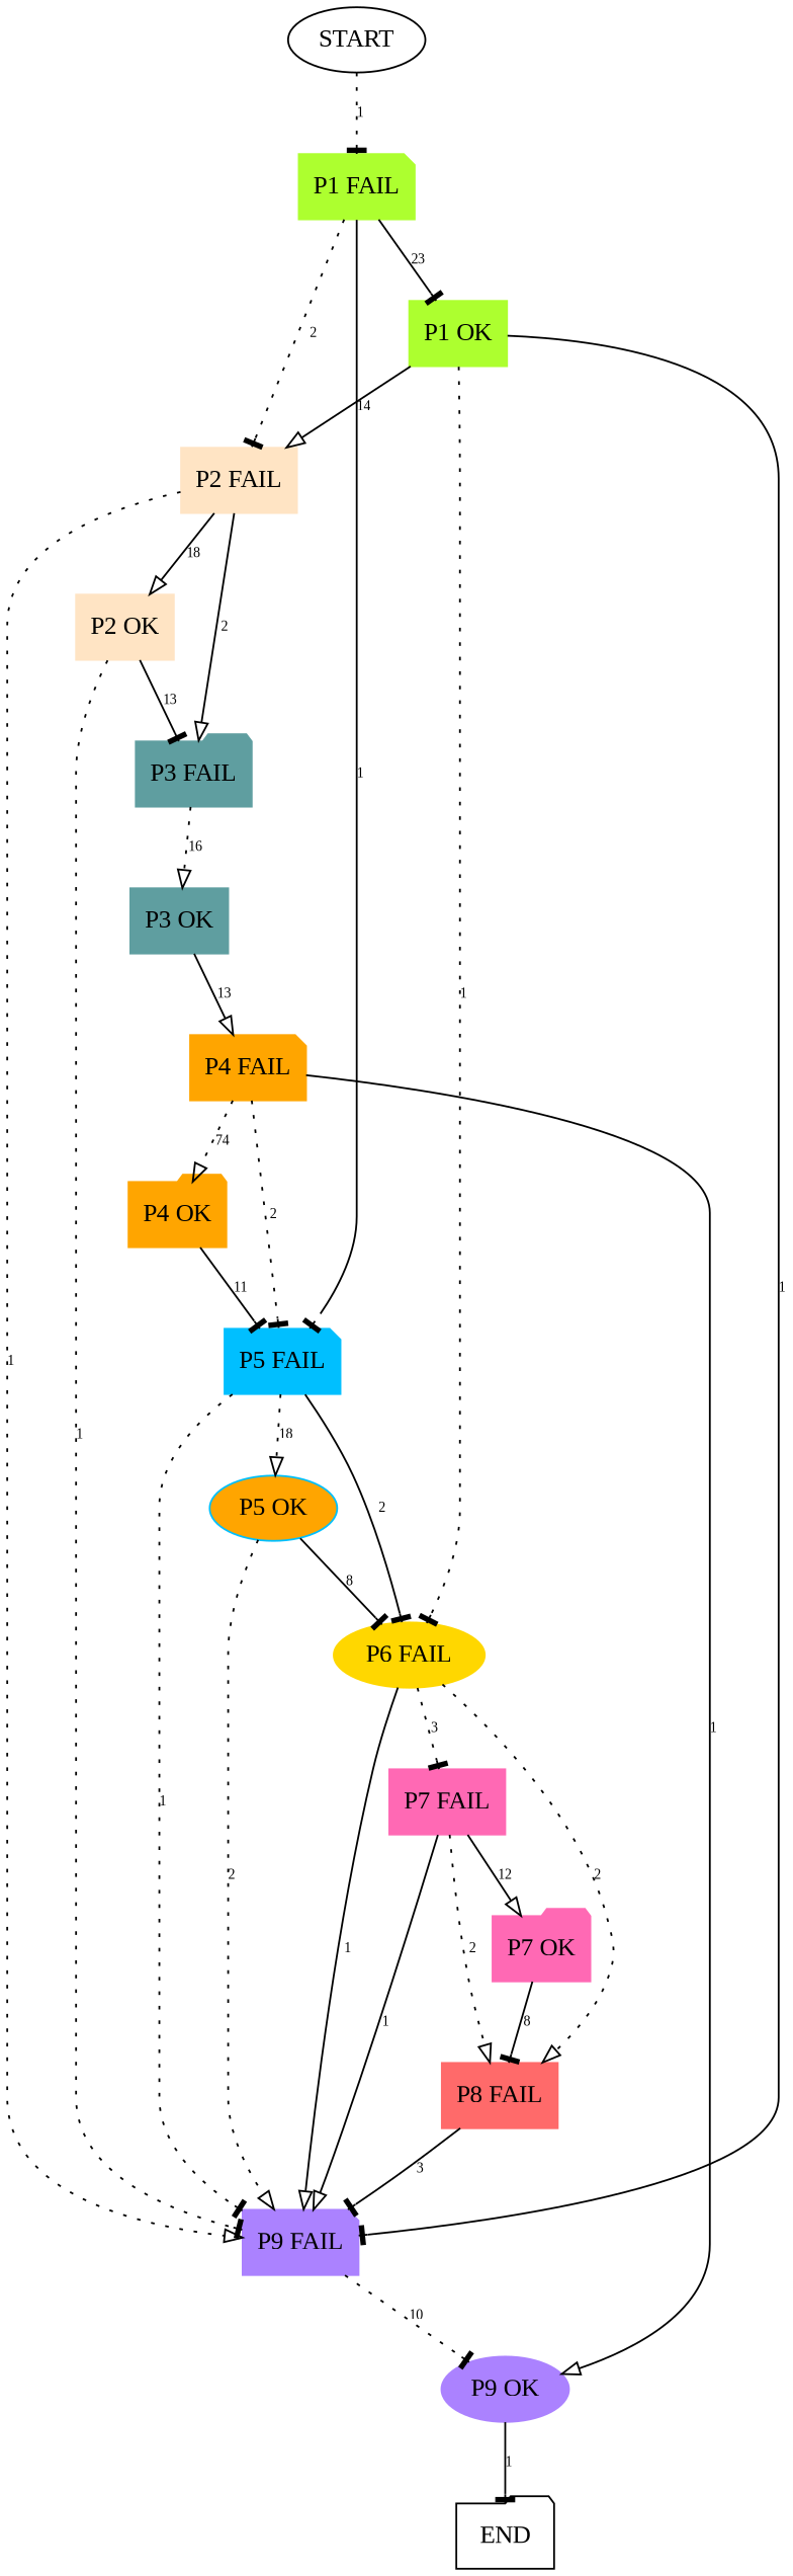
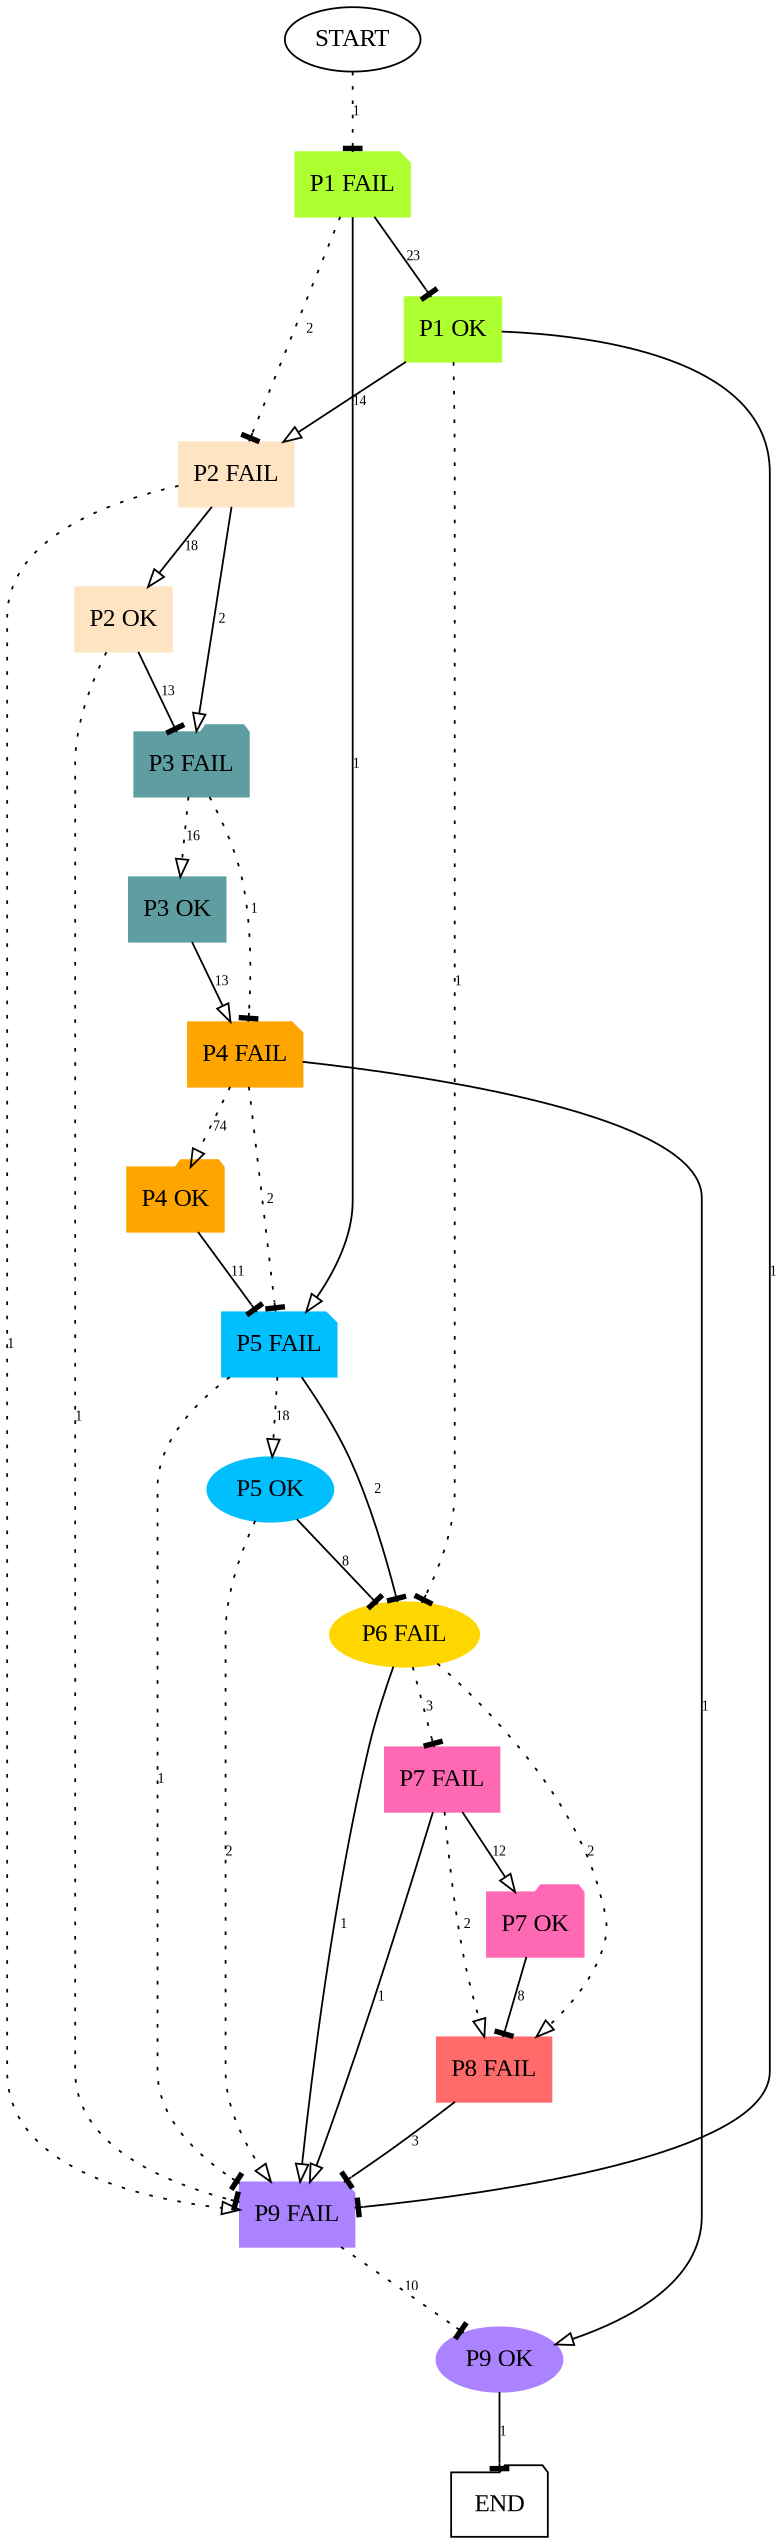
  digraph {
    fontname="Liberation Serif"
    node [color=greenyellow fontname="Liberation Serif" shape=box style=filled]
    edge [arrowhead=tee fontname="Liberation Serif" fontsize=8 labelfloat=false style=solid]
    "P1 FAIL" [shape=note]
    "P1 OK"
    "P2 FAIL" [color=bisque]
    "P5 FAIL" [color=deepskyblue shape=note]
    "P6 FAIL" [color=gold shape=ellipse]
    "P9 FAIL" [color=mediumpurple1 shape=note]
    "P2 OK" [color=bisque]
    "P3 FAIL" [color=cadetblue shape=folder]
-   "P5 OK" [color=deepskyblue shape=ellipse fillcolor=orange]
+   "P5 OK" [color=deepskyblue shape=ellipse]
    "P7 FAIL" [color=hotpink]
    "P8 FAIL" [color=indianred1]
    "P9 OK" [color=mediumpurple1 shape=ellipse]
    "P3 OK" [color=cadetblue]
    "P4 FAIL" [color=orange shape=note]
    "P4 OK" [color=orange shape=folder]
    "P7 OK" [color=hotpink shape=folder]
    END [color=black fillcolor=white shape=folder]
    START [color=black fillcolor=white shape=ellipse]
    "P1 FAIL" -> "P1 OK" [label=23]
    "P1 FAIL" -> "P2 FAIL" [label=2 style=dotted]
-   "P1 FAIL" -> "P5 FAIL" [label=1]
+   "P1 FAIL" -> "P5 FAIL" [arrowhead=onormal label=1]
    "P1 OK" -> "P2 FAIL" [arrowhead=onormal label=14]
    "P1 OK" -> "P6 FAIL" [label=1 style=dotted]
    "P1 OK" -> "P9 FAIL" [label=1]
    "P2 FAIL" -> "P9 FAIL" [arrowhead=onormal label=1 style=dotted]
    "P2 FAIL" -> "P2 OK" [arrowhead=onormal label=18]
    "P2 FAIL" -> "P3 FAIL" [arrowhead=onormal label=2]
    "P5 FAIL" -> "P6 FAIL" [label=2]
    "P5 FAIL" -> "P9 FAIL" [label=1 style=dotted]
    "P5 FAIL" -> "P5 OK" [arrowhead=onormal label=18 style=dotted]
    "P6 FAIL" -> "P9 FAIL" [arrowhead=onormal label=1]
    "P6 FAIL" -> "P7 FAIL" [label=3 style=dotted]
    "P6 FAIL" -> "P8 FAIL" [arrowhead=onormal label=2 style=dotted]
    "P9 FAIL" -> "P9 OK" [label=10 style=dotted]
    "P2 OK" -> "P9 FAIL" [label=1 style=dotted]
    "P2 OK" -> "P3 FAIL" [label=13]
    "P3 FAIL" -> "P3 OK" [arrowhead=onormal label=16 style=dotted]
+   "P3 FAIL" -> "P4 FAIL" [label=1 style=dotted]
    "P5 OK" -> "P6 FAIL" [label=8]
    "P5 OK" -> "P9 FAIL" [arrowhead=onormal label=2 style=dotted]
    "P7 FAIL" -> "P9 FAIL" [arrowhead=onormal label=1]
    "P7 FAIL" -> "P8 FAIL" [arrowhead=onormal label=2 style=dotted]
    "P7 FAIL" -> "P7 OK" [arrowhead=onormal label=12]
    "P8 FAIL" -> "P9 FAIL" [label=3]
    "P9 OK" -> END [label=1]
    "P3 OK" -> "P4 FAIL" [arrowhead=onormal label=13]
    "P4 FAIL" -> "P5 FAIL" [label=2 style=dotted]
    "P4 FAIL" -> "P9 OK" [arrowhead=onormal label=1]
    "P4 FAIL" -> "P4 OK" [arrowhead=onormal label=74 style=dotted]
    "P4 OK" -> "P5 FAIL" [label=11]
    "P7 OK" -> "P8 FAIL" [label=8]
    START -> "P1 FAIL" [label=1 style=dotted]
  }
